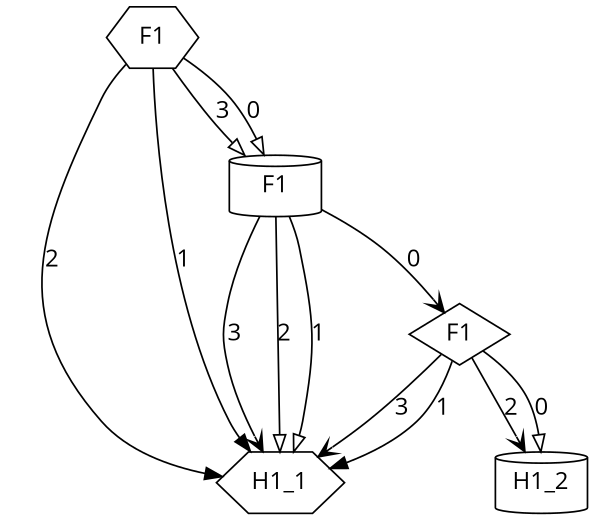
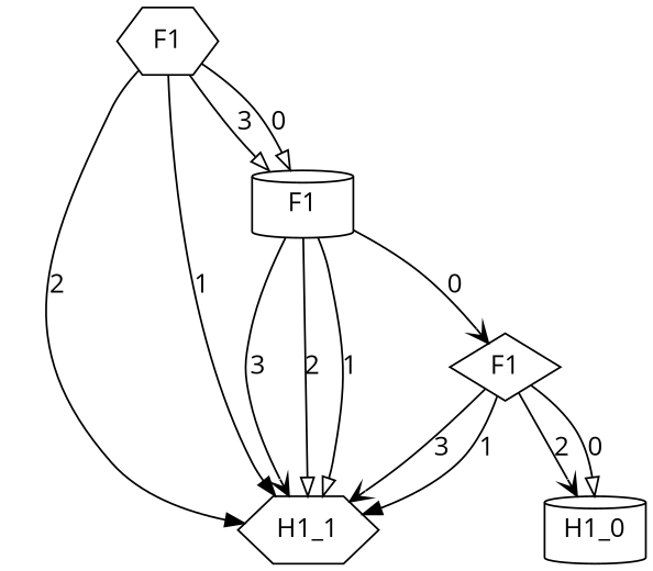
  digraph {
    fontname="Open Sans"
    node [shape=hexagon fontname="Open Sans"]
    edge [arrowhead=onormal fontname="Open Sans"]
    n1 [label=H1_1]
-   n2 [label=H1_2 shape=cylinder]
+   n2 [label=H1_0 shape=cylinder]
    n3 [label=F1 shape=diamond]
    n4 [label=F1 shape=cylinder]
    n5 [label=F1]
    n3 -> n1 [label=3 arrowhead=vee]
    n3 -> n1 [label=1 arrowhead=normal]
    n3 -> n2 [label=2 arrowhead=vee]
    n3 -> n2 [label=0]
    n4 -> n1 [label=3 arrowhead=vee]
    n4 -> n1 [label=2]
    n4 -> n1 [label=1]
    n4 -> n3 [label=0 arrowhead=vee]
    n5 -> n1 [label=2 arrowhead=normal]
    n5 -> n1 [label=1 arrowhead=normal]
    n5 -> n4 [label=3]
    n5 -> n4 [label=0]
  }
